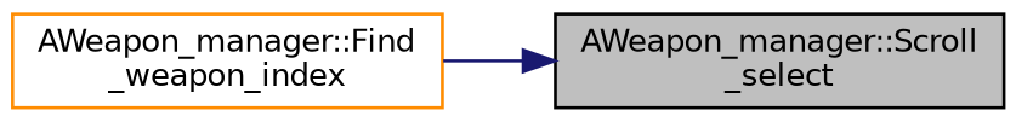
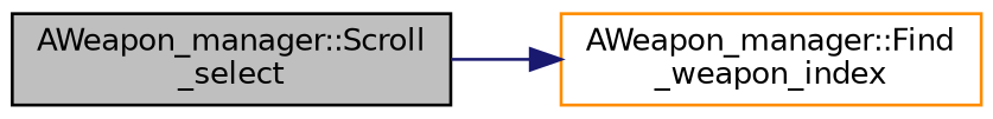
  digraph {
    rankdir=LR
    node [fontname=Helvetica fontsize=10 shape=record style=filled]
    n1 [color=black fillcolor=grey75 fontcolor=black height=0.2 label="AWeapon_manager::Scroll\l_select" width=0.4]
    n2 [color=darkorange fillcolor=white height=0.2 label="AWeapon_manager::Find\l_weapon_index" width=0.4]
-   n2 -> n1 [color=midnightblue fontname=Helvetica fontsize=10 labelfontname=Helvetica labelfontsize=10 style=solid]
+   n1 -> n2 [color=midnightblue fontname=Helvetica fontsize=10 labelfontname=Helvetica labelfontsize=10 style=solid]
  }
